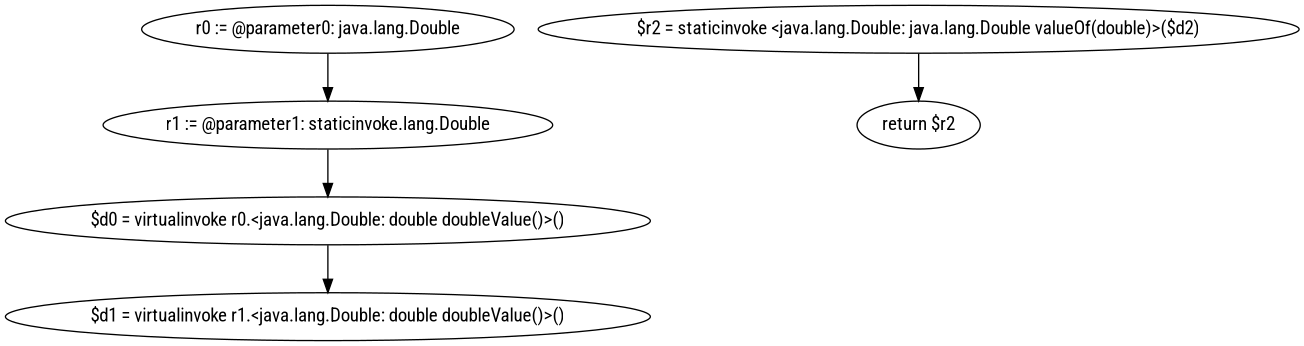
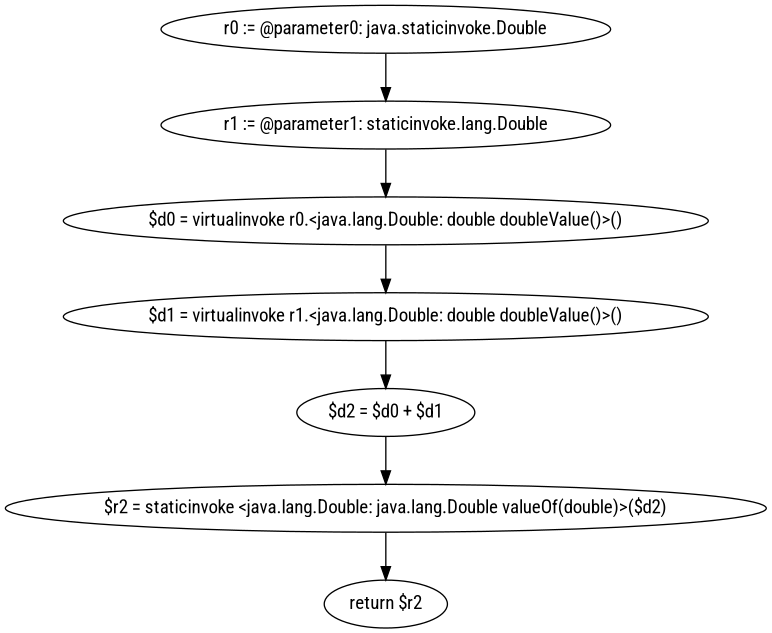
  digraph {
    fontname="Roboto Condensed"
    node [fontname="Roboto Condensed"]
    edge [fontname="Roboto Condensed"]
    n1 [label="r1 := @parameter1: staticinvoke.lang.Double"]
-   "r0 := @parameter0: java.lang.Double"
+   "r0 := @parameter0: java.lang.Double" [label="r0 := @parameter0: java.staticinvoke.Double"]
    "$d0 = virtualinvoke r0.<java.lang.Double: double doubleValue()>()"
    "$d1 = virtualinvoke r1.<java.lang.Double: double doubleValue()>()"
+   "$d2 = $d0 + $d1"
    "$r2 = staticinvoke <java.lang.Double: java.lang.Double valueOf(double)>($d2)"
    "return $r2"
    n1 -> "$d0 = virtualinvoke r0.<java.lang.Double: double doubleValue()>()"
    "r0 := @parameter0: java.lang.Double" -> n1
    "$d0 = virtualinvoke r0.<java.lang.Double: double doubleValue()>()" -> "$d1 = virtualinvoke r1.<java.lang.Double: double doubleValue()>()"
+   "$d1 = virtualinvoke r1.<java.lang.Double: double doubleValue()>()" -> "$d2 = $d0 + $d1"
+   "$d2 = $d0 + $d1" -> "$r2 = staticinvoke <java.lang.Double: java.lang.Double valueOf(double)>($d2)"
    "$r2 = staticinvoke <java.lang.Double: java.lang.Double valueOf(double)>($d2)" -> "return $r2"
  }
